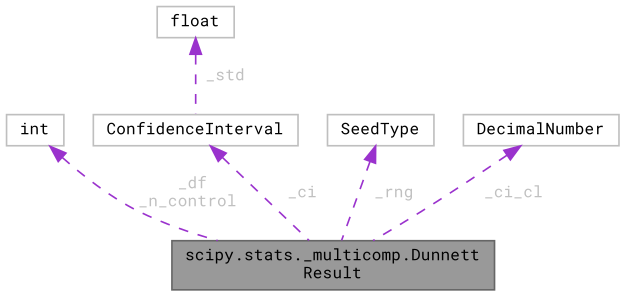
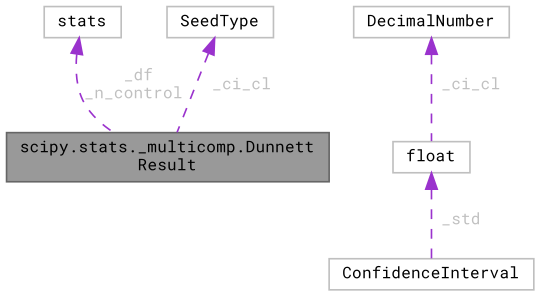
  digraph {
    fontname="Roboto Mono"
    node [color=grey75 fillcolor=white fontname="Roboto Mono" fontsize=10 shape=box style=filled]
    edge [color=darkorchid3 dir=back fontcolor=grey fontname="Roboto Mono" fontsize=10 labelfontname=Helvetica labelfontsize=10 style=dashed]
    n1 [color=gray40 fillcolor=grey60 fontcolor=black height=0.2 label="scipy.stats._multicomp.Dunnett\lResult" width=0.4]
-   n2 [height=0.2 label=int width=0.4]
+   n2 [height=0.2 label=stats width=0.4]
    n3 [height=0.2 label=float width=0.4]
    n4 [height=0.2 label=ConfidenceInterval width=0.4]
    n5 [height=0.2 label=SeedType width=0.4]
    n6 [height=0.2 label=DecimalNumber width=0.4]
    n2 -> n1 [label=" _df\n_n_control"]
    n3 -> n4 [label=" _std"]
-   n4 -> n1 [label=" _ci"]
-   n5 -> n1 [label=" _rng"]
-   n6 -> n1 [label=" _ci_cl"]
+   n5 -> n1 [label=" _ci_cl"]
+   n6 -> n3 [label=" _ci_cl"]
  }
